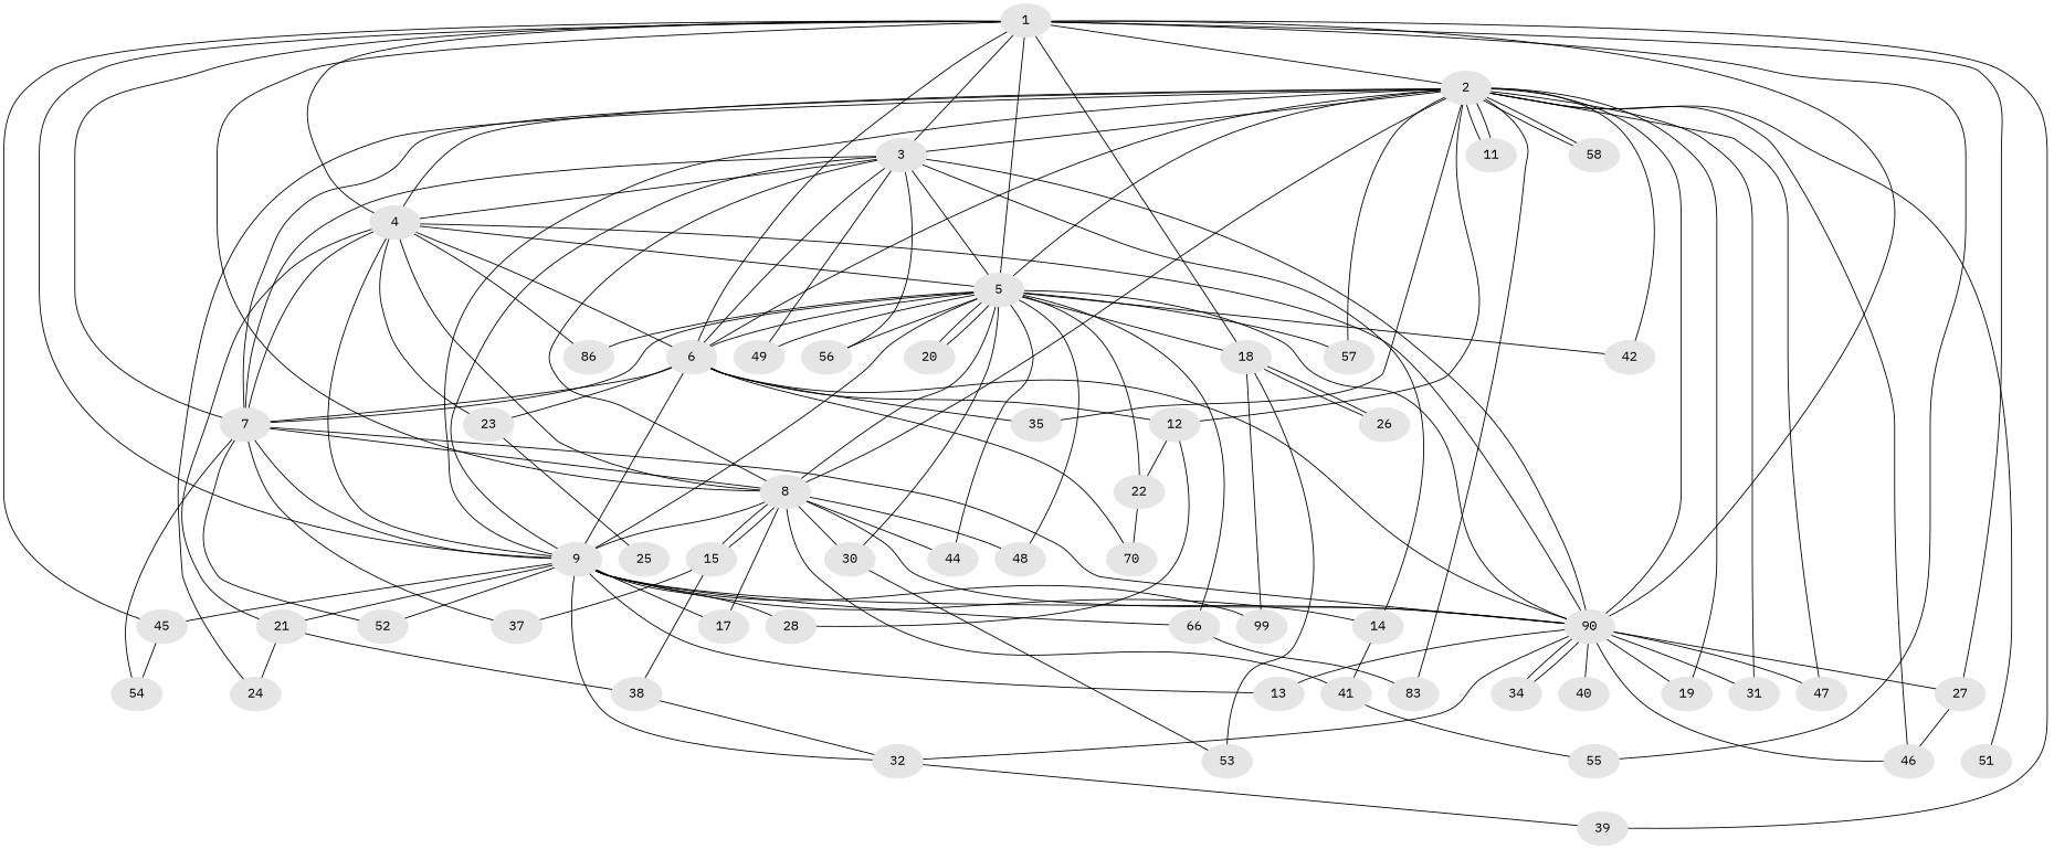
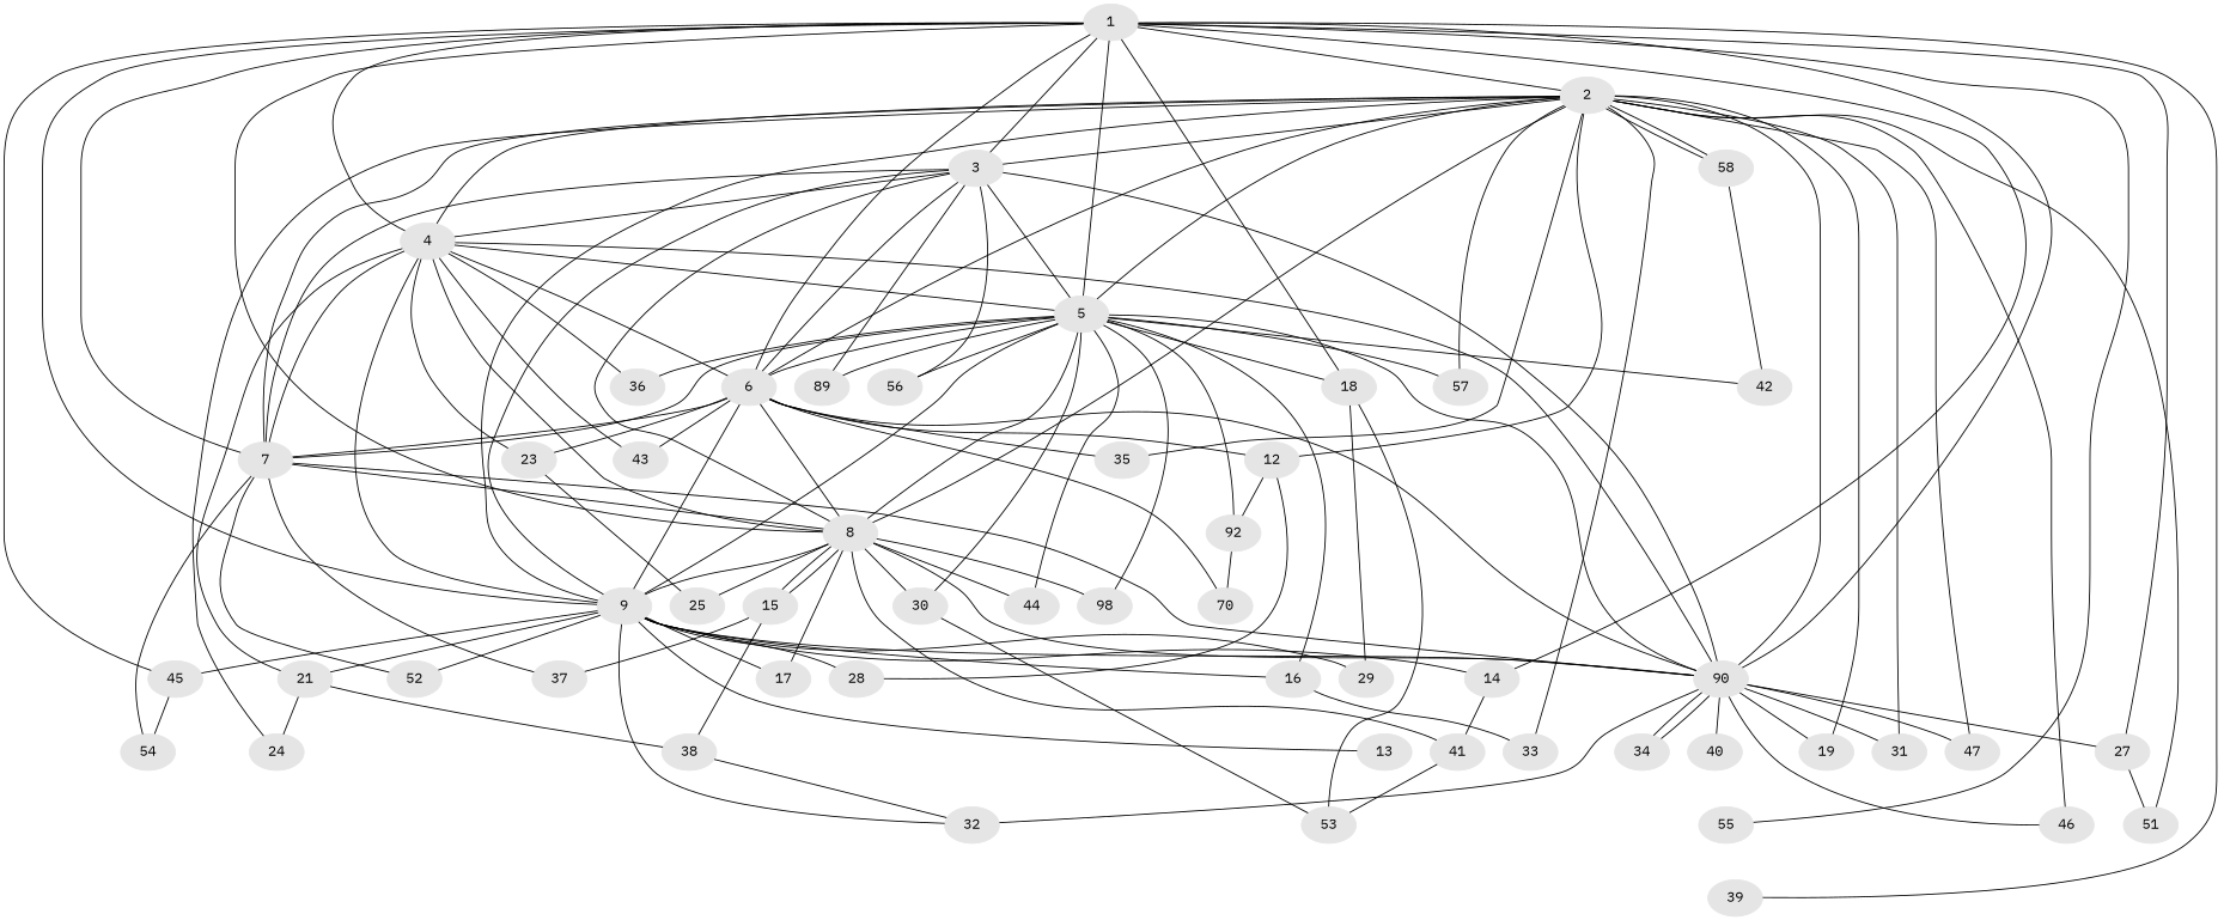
  graph {
    fontname="IBM Plex Mono"
    node [color=gray90 fontname="IBM Plex Mono" style=filled]
    edge [fontname="IBM Plex Mono"]
    1
    2
    3
    4
    5
    6
    7
    8
    9
    n10 [label=90]
    14
    18
    27
    39
    45
    55
-   11
    12
    19
    24
    31
-   33 [label=83]
+   33
    35
    42
    46
    47
    51
    57
    58
-   49
+   49 [label=89]
    56
    21
    23
-   36 [label=86]
-   16 [label=66]
-   20
-   22
+   36
+   43
+   16
+   22 [label=92]
    30
    44
-   48
+   48 [label=98]
    n42 [label=70]
    37
    52
    54
    15
    17
    25
    41
    13
    28
-   29 [label=99]
+   29
    32
    34
    40
-   26
    53
    38
    1 -- 2
    1 -- 3
    1 -- 4
    1 -- 5
    1 -- 6
    1 -- 7
    1 -- 8
    1 -- 9
    1 -- n10
-   3 -- 14
+   1 -- 14
    1 -- 18
    1 -- 27
    1 -- 39
    1 -- 45
    1 -- 55
    2 -- 3
    2 -- 4
    2 -- 5
    2 -- 6
    2 -- 7
    2 -- 8
    2 -- 9
    2 -- n10
-   2 -- 11
-   2 -- 11
    2 -- 12
    2 -- 19
    2 -- 24
    2 -- 31
    2 -- 33
    2 -- 35
-   2 -- 42
+   58 -- 42
    2 -- 46
    2 -- 47
    2 -- 51
    2 -- 57
    2 -- 58
    2 -- 58
    3 -- 4
    3 -- 5
    3 -- 6
    3 -- 7
    3 -- 8
    3 -- 9
    3 -- n10
    3 -- 49
    3 -- 56
    4 -- 5
    4 -- 6
    4 -- 7
    4 -- 8
    4 -- 9
    4 -- n10
    4 -- 21
    4 -- 23
    4 -- 36
+   4 -- 43
    5 -- 6
    5 -- 7
    5 -- 8
    5 -- 9
    5 -- n10
    5 -- 18
    5 -- 42
    5 -- 57
    5 -- 49
    5 -- 56
    5 -- 36
    5 -- 16
-   5 -- 20
-   5 -- 20
    5 -- 22
    5 -- 30
    5 -- 44
    5 -- 48
    6 -- 7
+   6 -- 8
    6 -- 9
    6 -- n10
    6 -- 12
    6 -- 35
    6 -- 23
+   6 -- 43
    6 -- n42
    7 -- 8
-   7 -- 9
    7 -- n10
    7 -- 37
    7 -- 52
    7 -- 54
    8 -- 9
    8 -- n10
    8 -- 30
    8 -- 44
    8 -- 48
    8 -- 15
    8 -- 15
    8 -- 17
+   8 -- 25
    8 -- 41
    9 -- n10
    9 -- 14
    9 -- 45
    9 -- 21
    9 -- 16
    9 -- 52
    9 -- 17
    9 -- 13
    9 -- 28
    9 -- 29
    9 -- 32
    n10 -- 27
    n10 -- 19
    n10 -- 31
    n10 -- 46
    n10 -- 47
-   n10 -- 13
    n10 -- 32
    n10 -- 34
    n10 -- 34
    n10 -- 40
    14 -- 41
    18 -- 29
-   18 -- 26
-   18 -- 26
    18 -- 53
-   27 -- 46
+   27 -- 51
    45 -- 54
    12 -- 22
    12 -- 28
    21 -- 24
    21 -- 38
    23 -- 25
    16 -- 33
    22 -- n42
    30 -- 53
    15 -- 37
    15 -- 38
-   41 -- 55
-   32 -- 39
+   41 -- 53
    38 -- 32
  }
